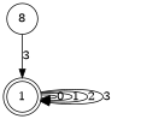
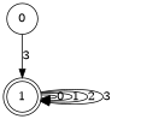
  digraph {
    1 [shape=doublecircle]
-   0 [shape=circle label=8]
+   0 [shape=circle]
    1 -> 1 [label=0]
    1 -> 1 [label=1]
    1 -> 1 [label=2]
    1 -> 1 [label=3]
    0 -> 1 [label=3]
  }
